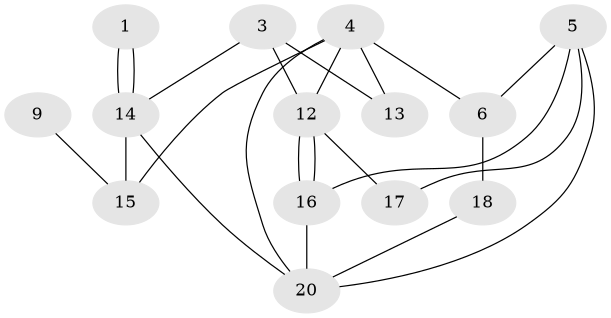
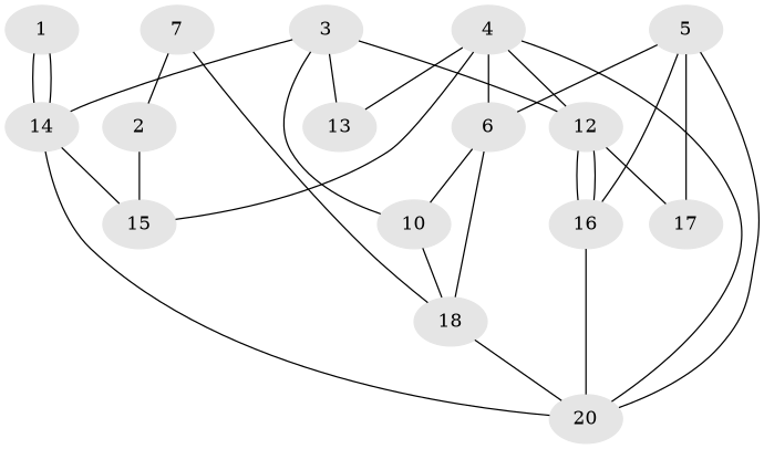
  graph {
    node [color=gray90 style=filled]
    1
    14
    15
    20
-   9
+   9 [label=2]
    18
    3
+   10
    12
    13
    16
    17
    4
    6
    5
+   7
    1 -- 14
    1 -- 14
    14 -- 15
    14 -- 20
    9 -- 15
    18 -- 20
    3 -- 14
+   3 -- 10
    3 -- 12
    3 -- 13
+   10 -- 18
    12 -- 16
    12 -- 16
    12 -- 17
    16 -- 20
    4 -- 15
    4 -- 20
    4 -- 12
    4 -- 13
    4 -- 6
    6 -- 18
+   6 -- 10
    5 -- 20
    5 -- 16
    5 -- 17
    5 -- 6
+   7 -- 9
+   7 -- 18
  }
